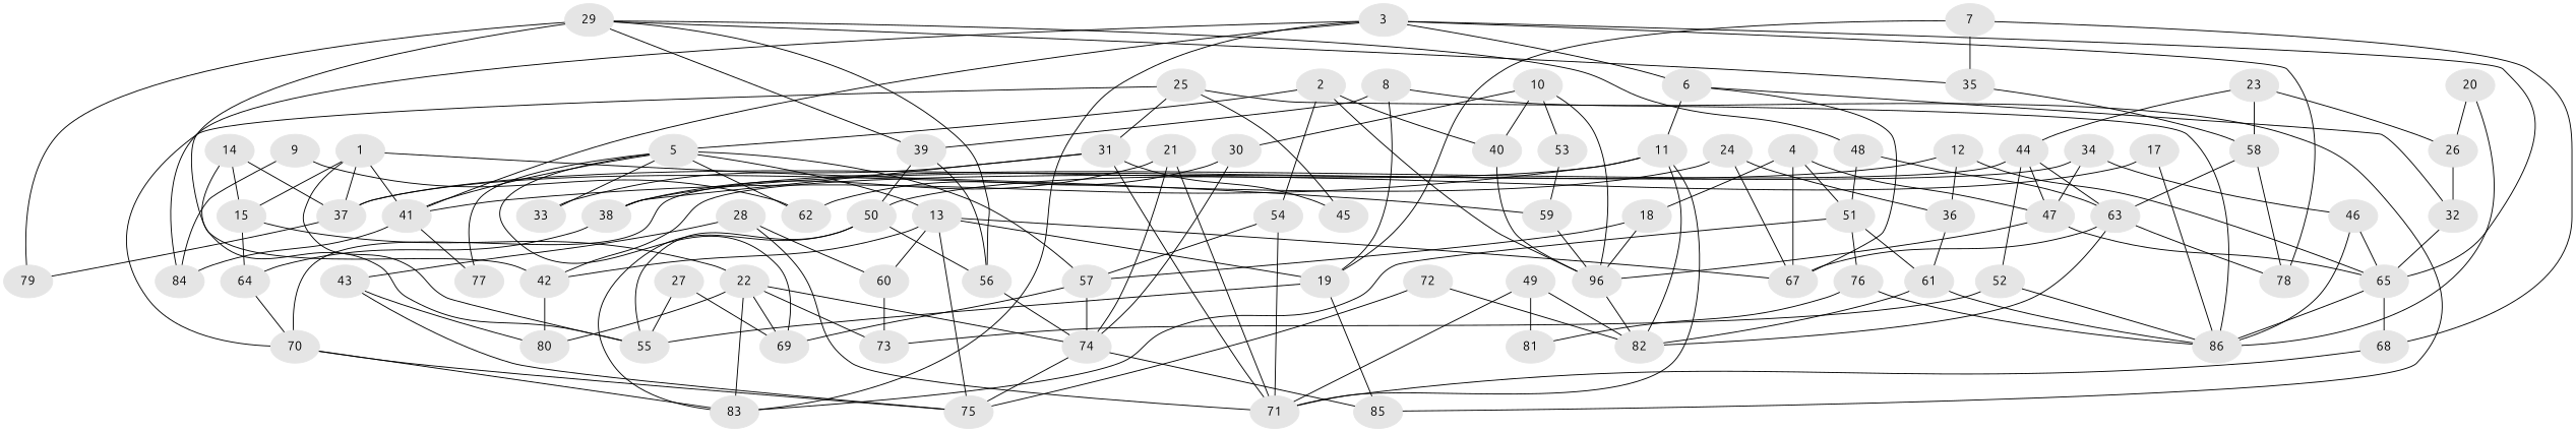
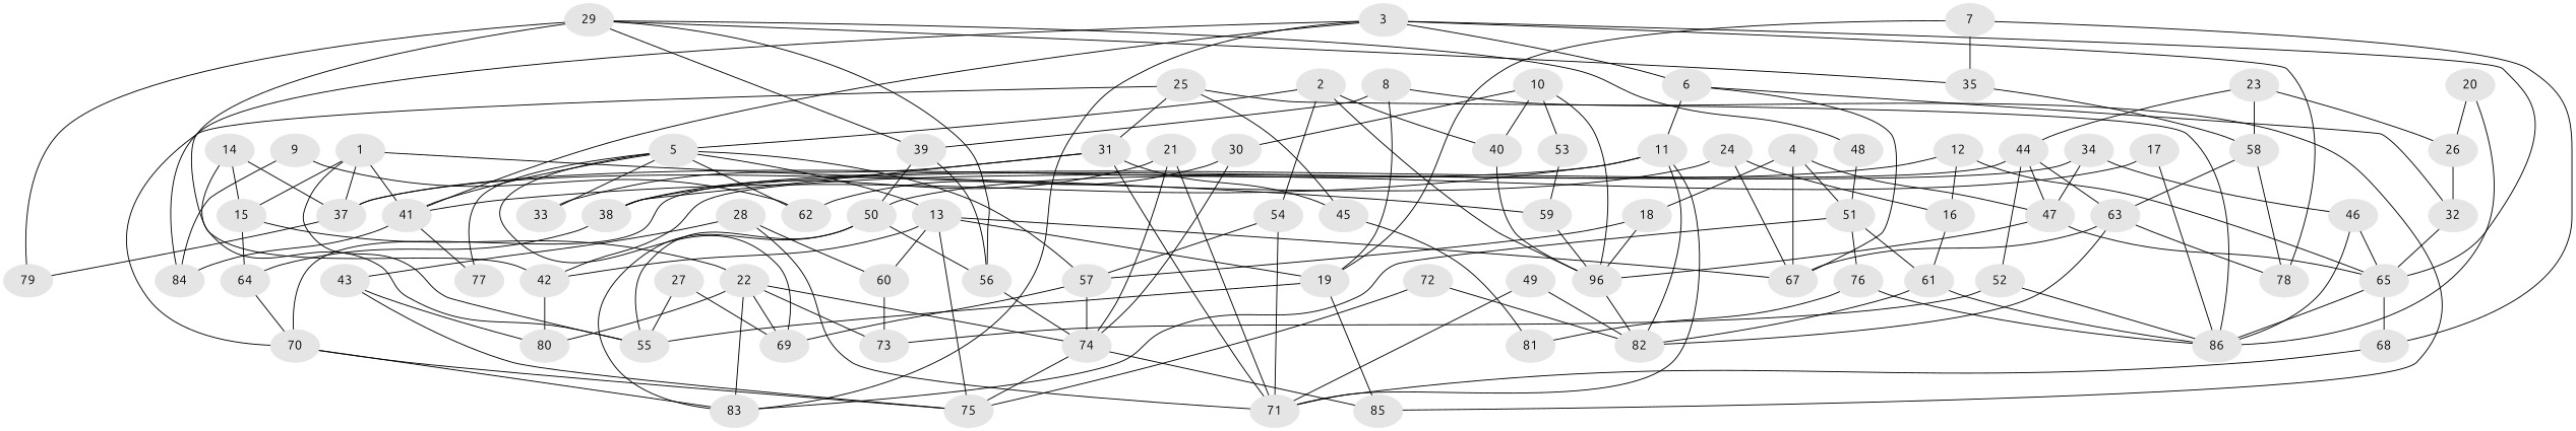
  graph {
    fontname=Ubuntu
    node [color=gray90 fontname=Ubuntu style=filled]
    edge [fontname=Ubuntu]
    1
    15
    37
    41
    55
    59
    22
    64
    79
    84
    77
    n12 [label=96]
    2
    5
    40
    54
    13
    33
    57
    62
    69
    71
    82
    3
    6
    65
    78
    83
    67
    11
    32
    68
    86
    4
    47
    51
    18
    74
    73
    80
    61
    76
    19
    42
    60
    75
    7
    35
    85
    58
    8
    39
    50
    56
    9
    10
    30
    53
    12
-   36
+   36 [label=16]
    38
    14
    70
    17
    20
    26
    21
    23
    44
    52
    63
    24
    25
    31
    45
    81
    27
    28
    43
    29
    48
    34
    46
    49
    72
    1 -- 15
    1 -- 37
    1 -- 41
    1 -- 55
    1 -- 59
    15 -- 22
    15 -- 64
    37 -- 79
    41 -- 84
    41 -- 77
    59 -- n12
    22 -- 69
    22 -- 83
    22 -- 74
    22 -- 73
    22 -- 80
    64 -- 70
    n12 -- 82
    2 -- n12
    2 -- 5
    2 -- 40
    2 -- 54
    5 -- 41
    5 -- 77
    5 -- 13
    5 -- 33
    5 -- 57
    5 -- 62
    5 -- 69
    40 -- n12
    54 -- 57
    54 -- 71
    13 -- 67
    13 -- 19
    13 -- 42
    13 -- 60
    13 -- 75
    57 -- 69
    57 -- 74
    3 -- 41
    3 -- 84
    3 -- 6
    3 -- 65
    3 -- 78
    3 -- 83
    6 -- 67
    6 -- 11
    6 -- 32
    65 -- 68
    65 -- 86
    11 -- 37
    11 -- 41
    11 -- 71
    11 -- 82
    32 -- 65
    68 -- 71
    4 -- 67
    4 -- 47
    4 -- 51
    4 -- 18
    47 -- n12
    47 -- 65
    51 -- 83
    51 -- 61
    51 -- 76
    18 -- n12
    18 -- 57
    74 -- 75
    74 -- 85
    61 -- 82
    61 -- 86
    76 -- 86
    76 -- 81
    19 -- 55
    19 -- 85
    42 -- 80
    60 -- 73
    7 -- 68
    7 -- 19
    7 -- 35
    35 -- 58
    58 -- 78
    58 -- 63
    8 -- 19
    8 -- 85
    8 -- 39
    39 -- 50
    39 -- 56
    50 -- 55
    50 -- 83
    50 -- 56
    56 -- 74
    9 -- 84
    9 -- 62
    10 -- n12
    10 -- 40
    10 -- 30
    10 -- 53
    30 -- 62
    30 -- 74
    53 -- 59
    12 -- 65
    12 -- 36
    12 -- 38
    36 -- 61
    38 -- 64
    14 -- 15
    14 -- 37
    14 -- 55
    70 -- 83
    70 -- 75
    17 -- 86
    17 -- 50
    20 -- 86
    20 -- 26
    26 -- 32
    21 -- 71
    21 -- 74
    21 -- 38
    23 -- 58
    23 -- 26
    23 -- 44
    44 -- 47
    44 -- 70
    44 -- 52
    44 -- 63
    52 -- 86
    52 -- 73
    63 -- 82
    63 -- 78
    63 -- 67
    24 -- 37
    24 -- 67
    24 -- 36
    25 -- 86
    25 -- 70
    25 -- 31
    25 -- 45
    31 -- 33
    31 -- 71
    31 -- 38
    31 -- 45
-   49 -- 81
+   45 -- 81
    27 -- 55
    27 -- 69
    28 -- 71
    28 -- 60
    28 -- 43
    43 -- 80
    43 -- 75
    29 -- 79
    29 -- 42
    29 -- 35
    29 -- 39
    29 -- 56
    29 -- 48
    48 -- 51
-   48 -- 63
    34 -- 47
    34 -- 42
    34 -- 46
    46 -- 65
    46 -- 86
    49 -- 71
    49 -- 82
    72 -- 82
    72 -- 75
  }
